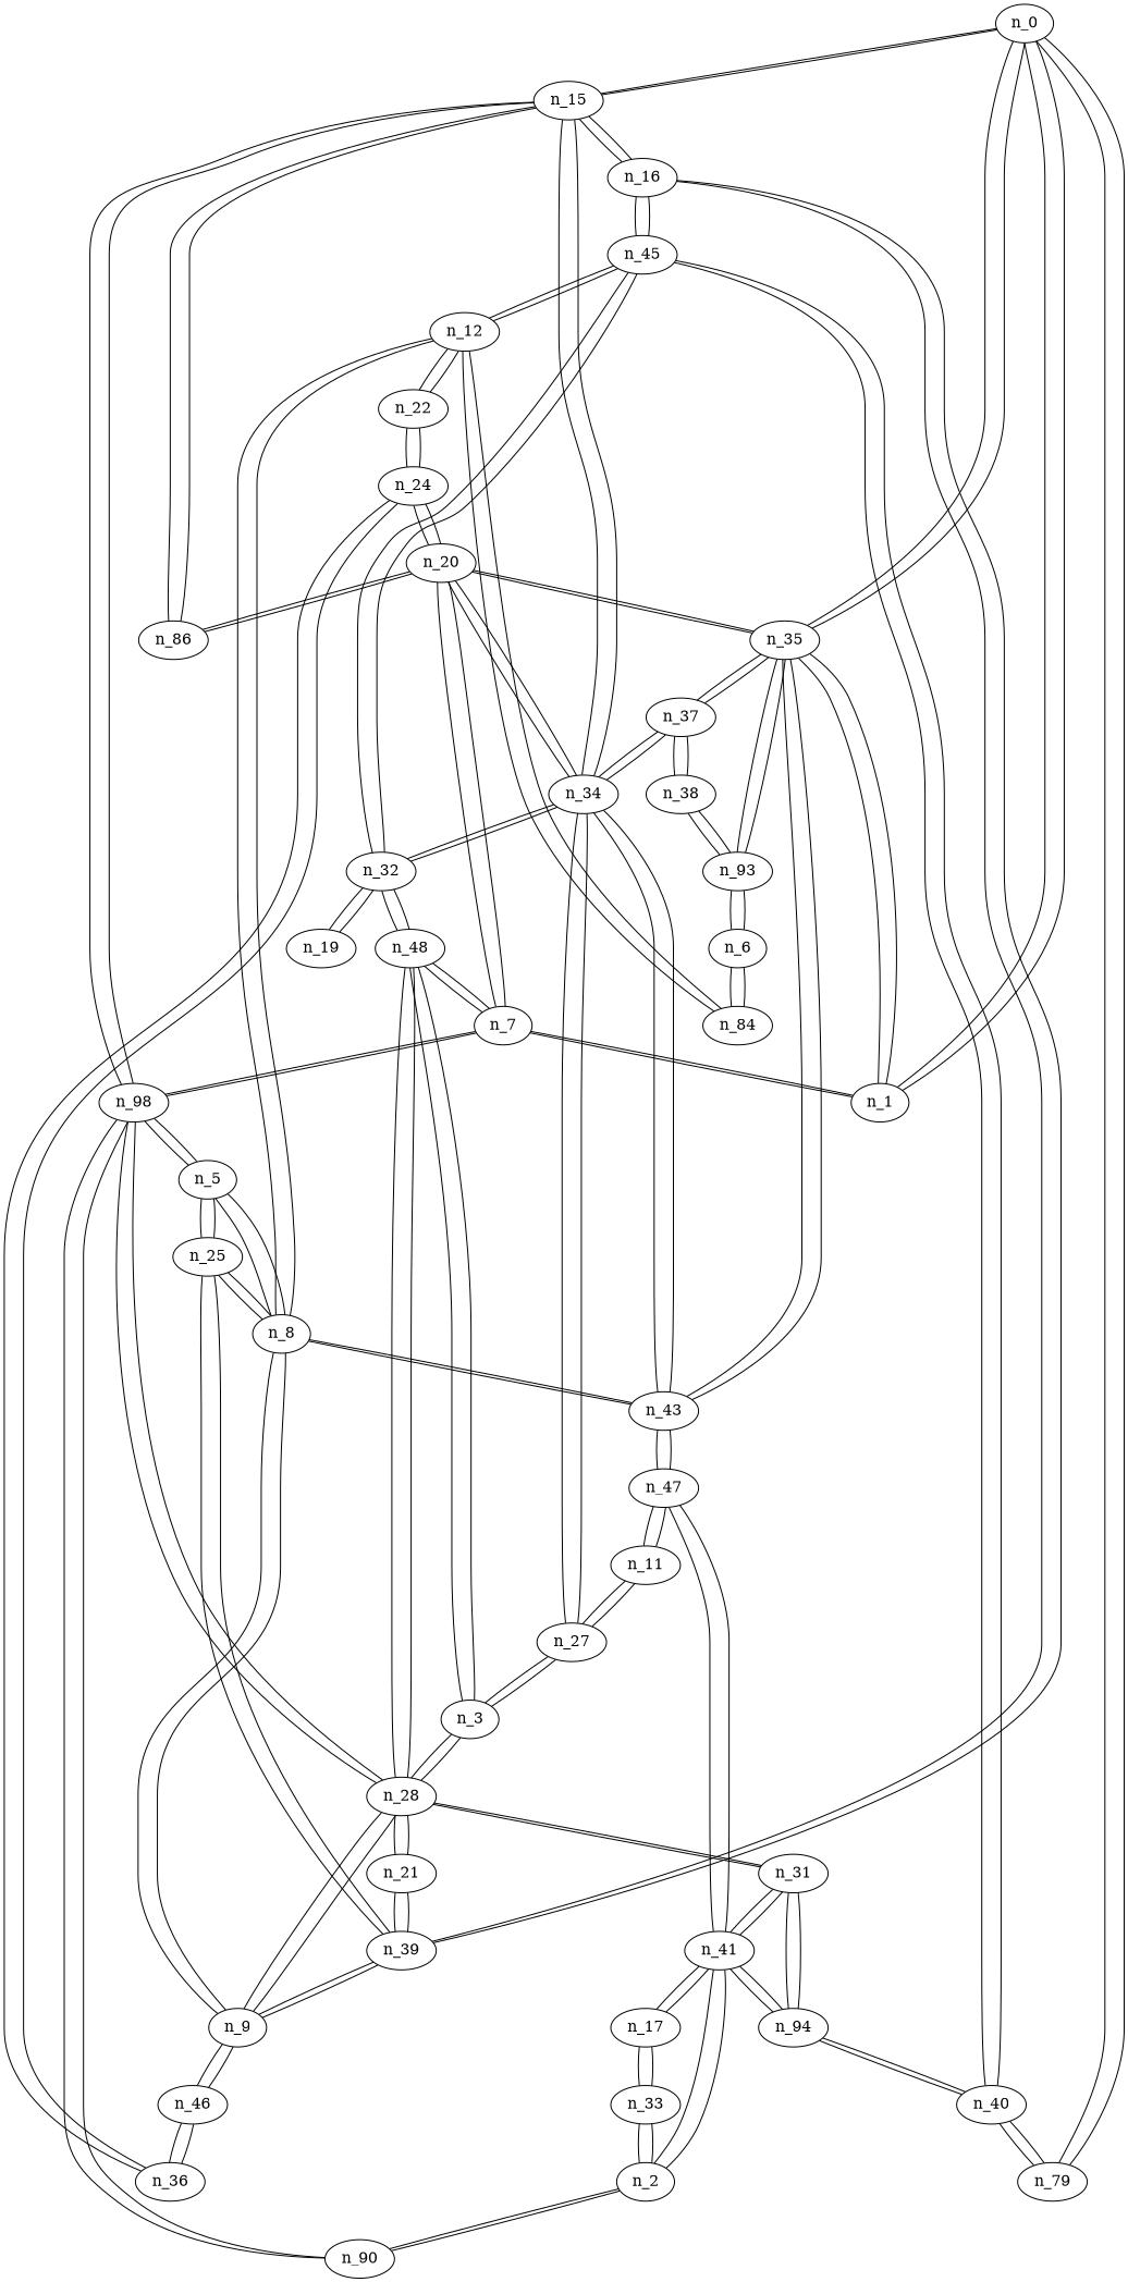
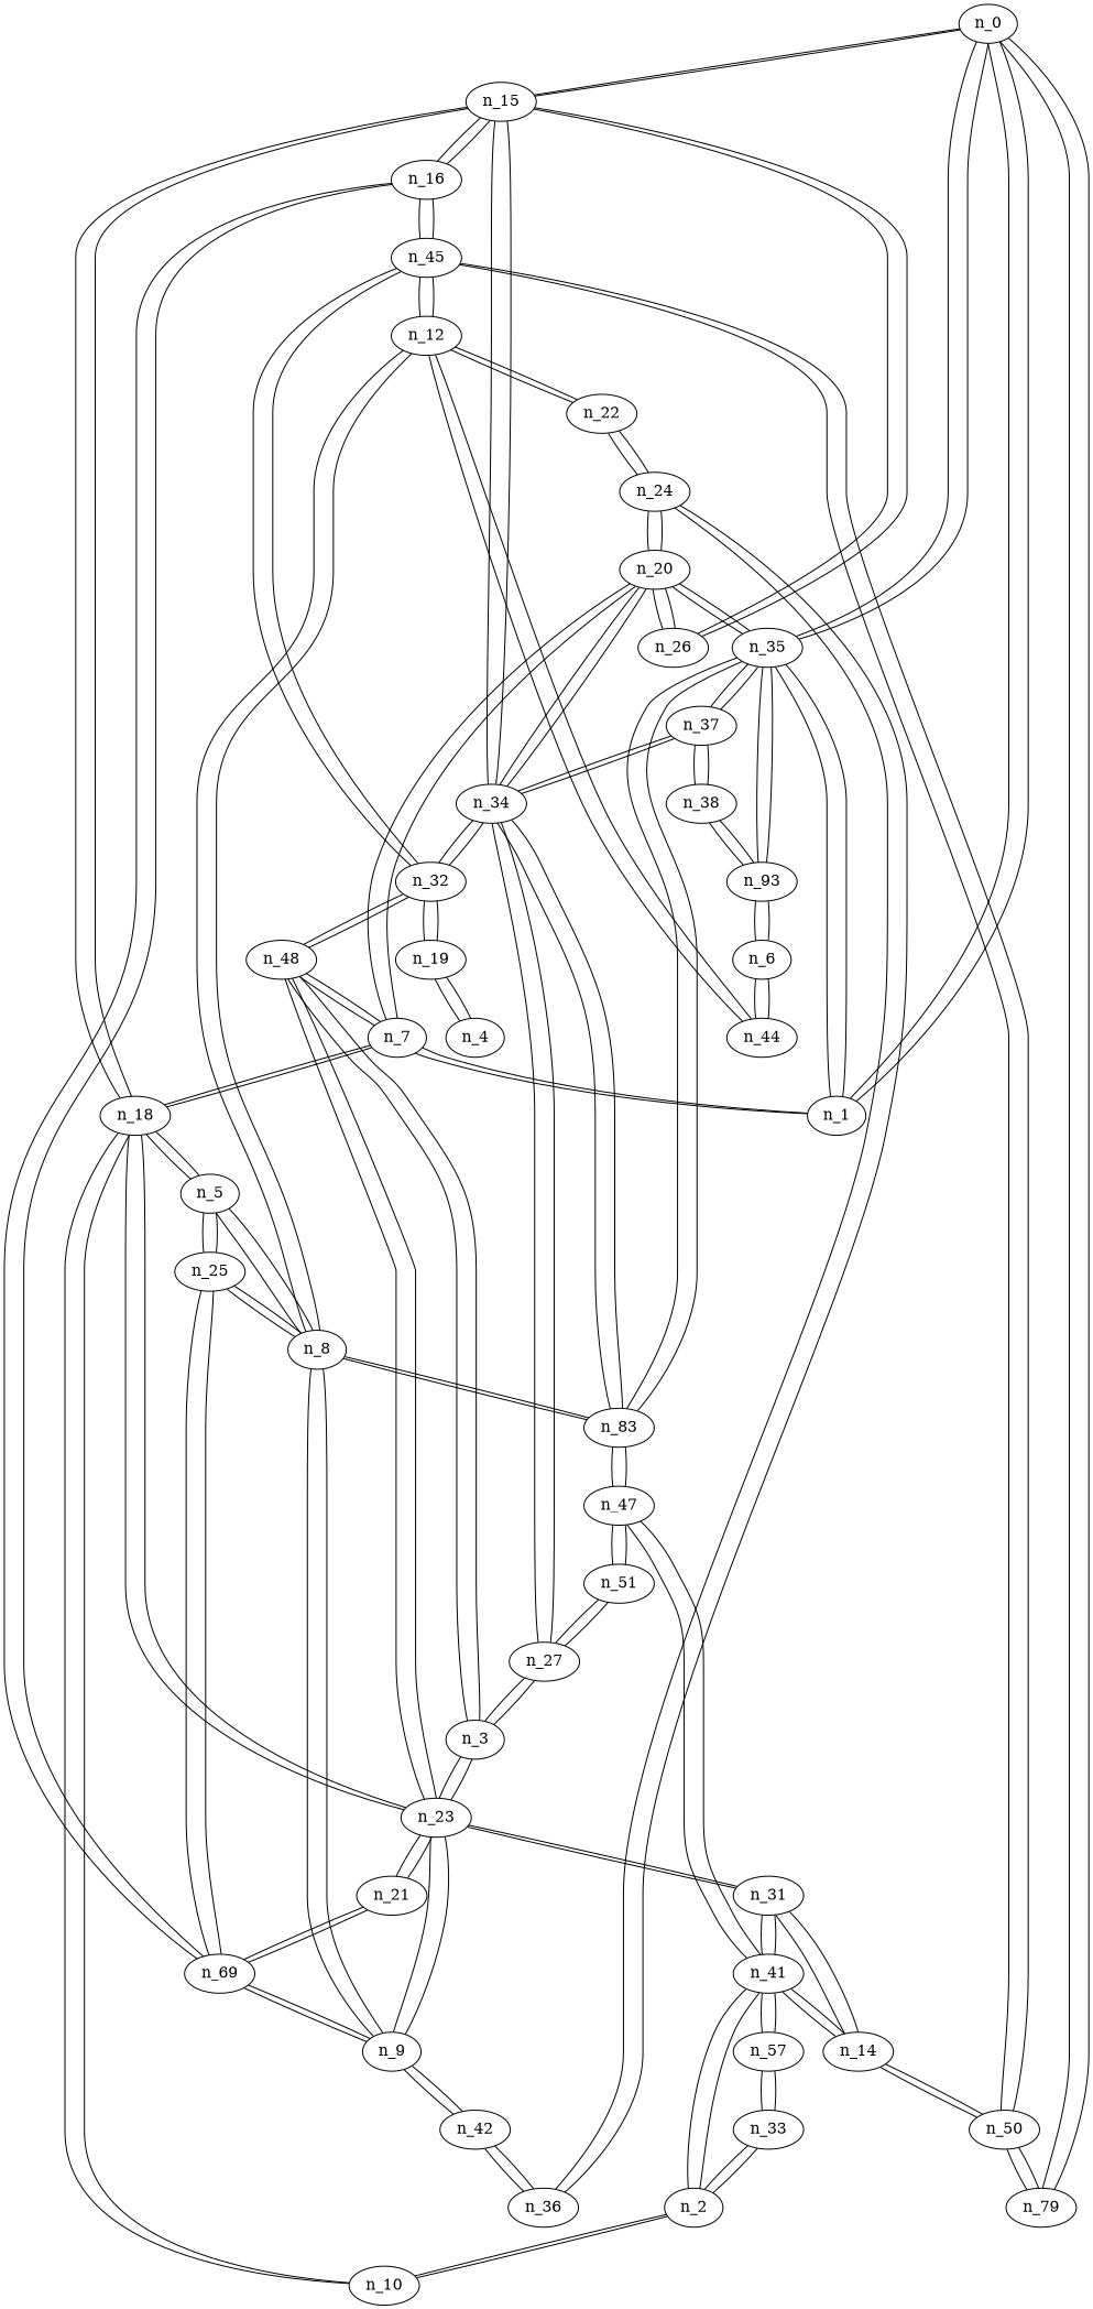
  graph {
    n_0
    n_15
    n3 [label=n_79]
    n_1
    n_35
-   n_18 [label=n_98]
+   n_18
    n_34
-   n_26 [label=n_86]
+   n_26
    n_16
-   n_40
+   n_40 [label=n_50]
    n_7
    n12 [label=n_93]
    n_20
-   n_43
+   n_43 [label=n_83]
    n_37
-   n_10 [label=n_90]
-   n_28
+   n_10
+   n_28 [label=n_23]
    n_5
    n_27
    n_32
-   n_39
+   n_39 [label=n_69]
    n_45
-   n_14 [label=n_94]
+   n_14
    n_48
    n_6
    n_38
    n_24
    n_47
    n_8
    n_3
    n_2
    n_33
    n_41
-   n_17
+   n_17 [label=n_57]
    n_31
-   n_11
+   n_11 [label=n_51]
    n_9
    n_21
    n39 [label=n_19]
-   n_42 [label=n_46]
+   n_42
+   n_4
    n_25
    n_12
-   n_44 [label=n_84]
+   n_44
    n_22
    n_36
    n_0 -- n_15
    n_0 -- n3
    n_0 -- n_1
    n_0 -- n_35
    n_15 -- n_0
    n_15 -- n_18
    n_15 -- n_34
    n_15 -- n_26
    n_15 -- n_16
    n3 -- n_0
    n3 -- n_40
    n_1 -- n_0
    n_1 -- n_35
    n_1 -- n_7
    n_35 -- n_0
    n_35 -- n_1
    n_35 -- n12
    n_35 -- n_20
    n_35 -- n_43
    n_35 -- n_37
    n_18 -- n_15
    n_18 -- n_7
    n_18 -- n_10
    n_18 -- n_28
    n_18 -- n_5
    n_34 -- n_15
    n_34 -- n_20
    n_34 -- n_43
    n_34 -- n_37
    n_34 -- n_27
    n_34 -- n_32
    n_26 -- n_15
    n_26 -- n_20
    n_16 -- n_15
    n_16 -- n_39
    n_16 -- n_45
    n_40 -- n3
    n_40 -- n_45
    n_40 -- n_14
    n_7 -- n_1
    n_7 -- n_18
    n_7 -- n_20
    n_7 -- n_48
    n12 -- n_35
    n12 -- n_6
    n12 -- n_38
    n_20 -- n_35
    n_20 -- n_34
    n_20 -- n_26
    n_20 -- n_7
    n_20 -- n_24
    n_43 -- n_35
    n_43 -- n_34
    n_43 -- n_47
    n_43 -- n_8
    n_37 -- n_35
    n_37 -- n_34
    n_37 -- n_38
    n_10 -- n_18
    n_10 -- n_2
    n_28 -- n_18
    n_28 -- n_48
    n_28 -- n_3
    n_28 -- n_31
    n_28 -- n_9
    n_28 -- n_21
    n_5 -- n_18
    n_5 -- n_8
    n_5 -- n_25
    n_27 -- n_34
    n_27 -- n_3
    n_27 -- n_11
    n_32 -- n_34
    n_32 -- n_45
    n_32 -- n_48
    n_32 -- n39
    n_39 -- n_16
    n_39 -- n_9
    n_39 -- n_21
    n_39 -- n_25
    n_45 -- n_16
    n_45 -- n_40
    n_45 -- n_32
    n_45 -- n_12
    n_14 -- n_40
    n_14 -- n_41
    n_14 -- n_31
    n_48 -- n_7
    n_48 -- n_28
    n_48 -- n_32
    n_48 -- n_3
    n_6 -- n12
    n_6 -- n_44
    n_38 -- n12
    n_38 -- n_37
    n_24 -- n_20
    n_24 -- n_22
    n_24 -- n_36
    n_47 -- n_43
    n_47 -- n_41
    n_47 -- n_11
    n_8 -- n_43
    n_8 -- n_5
    n_8 -- n_9
    n_8 -- n_25
    n_8 -- n_12
    n_3 -- n_28
    n_3 -- n_27
    n_3 -- n_48
    n_2 -- n_10
    n_2 -- n_33
    n_2 -- n_41
    n_33 -- n_2
    n_33 -- n_17
    n_41 -- n_14
    n_41 -- n_47
    n_41 -- n_2
    n_41 -- n_17
    n_41 -- n_31
    n_17 -- n_33
    n_17 -- n_41
    n_31 -- n_28
    n_31 -- n_14
    n_31 -- n_41
    n_11 -- n_27
    n_11 -- n_47
    n_9 -- n_28
    n_9 -- n_39
    n_9 -- n_8
    n_9 -- n_42
    n_21 -- n_28
    n_21 -- n_39
    n39 -- n_32
+   n39 -- n_4
    n_42 -- n_9
    n_42 -- n_36
+   n_4 -- n39
    n_25 -- n_5
    n_25 -- n_39
    n_25 -- n_8
    n_12 -- n_45
    n_12 -- n_8
    n_12 -- n_44
    n_12 -- n_22
    n_44 -- n_6
    n_44 -- n_12
    n_22 -- n_24
    n_22 -- n_12
    n_36 -- n_24
    n_36 -- n_42
  }
